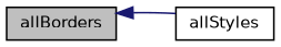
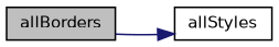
  digraph {
    rankdir=LR
    node [color=black fontname=Helvetica fontsize=10 shape=record style=filled]
    n1 [fillcolor=grey75 fontcolor=black height=0.2 label=allBorders width=0.4]
    n2 [fillcolor=white height=0.2 label=allStyles width=0.4]
-   n2 -> n1 [color=midnightblue fontname=Helvetica fontsize=10 labelfontname=Helvetica labelfontsize=10 style=solid]
+   n1 -> n2 [color=midnightblue fontname=Helvetica fontsize=10 labelfontname=Helvetica labelfontsize=10 style=solid]
  }
